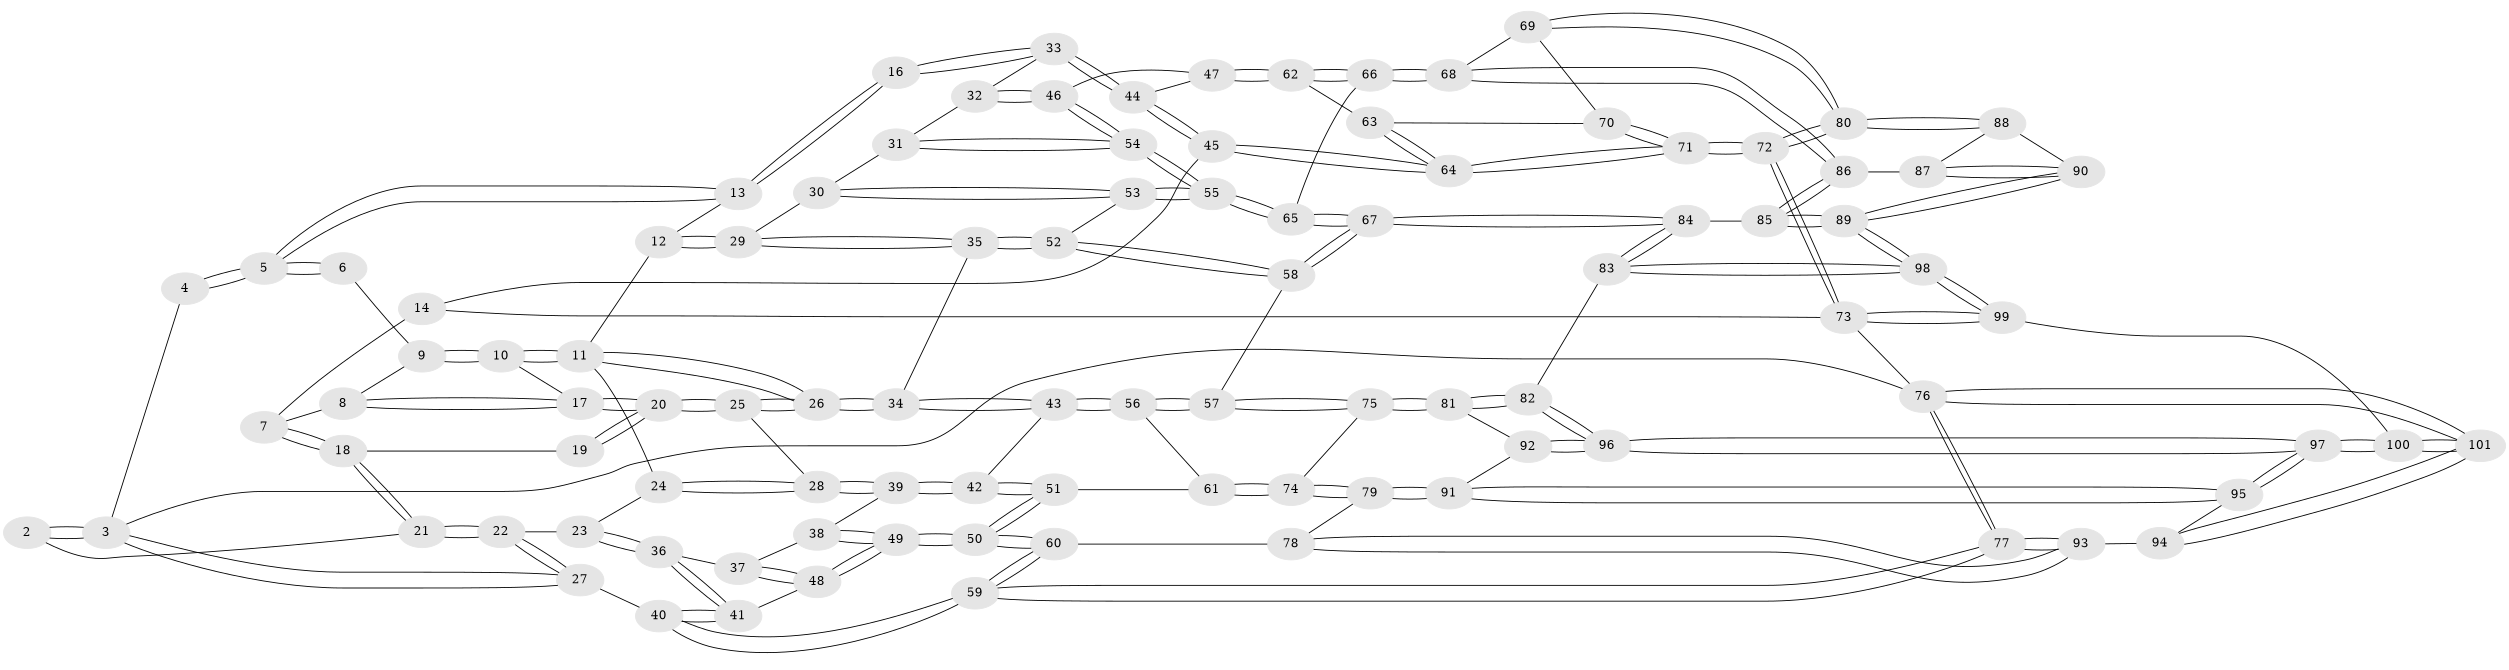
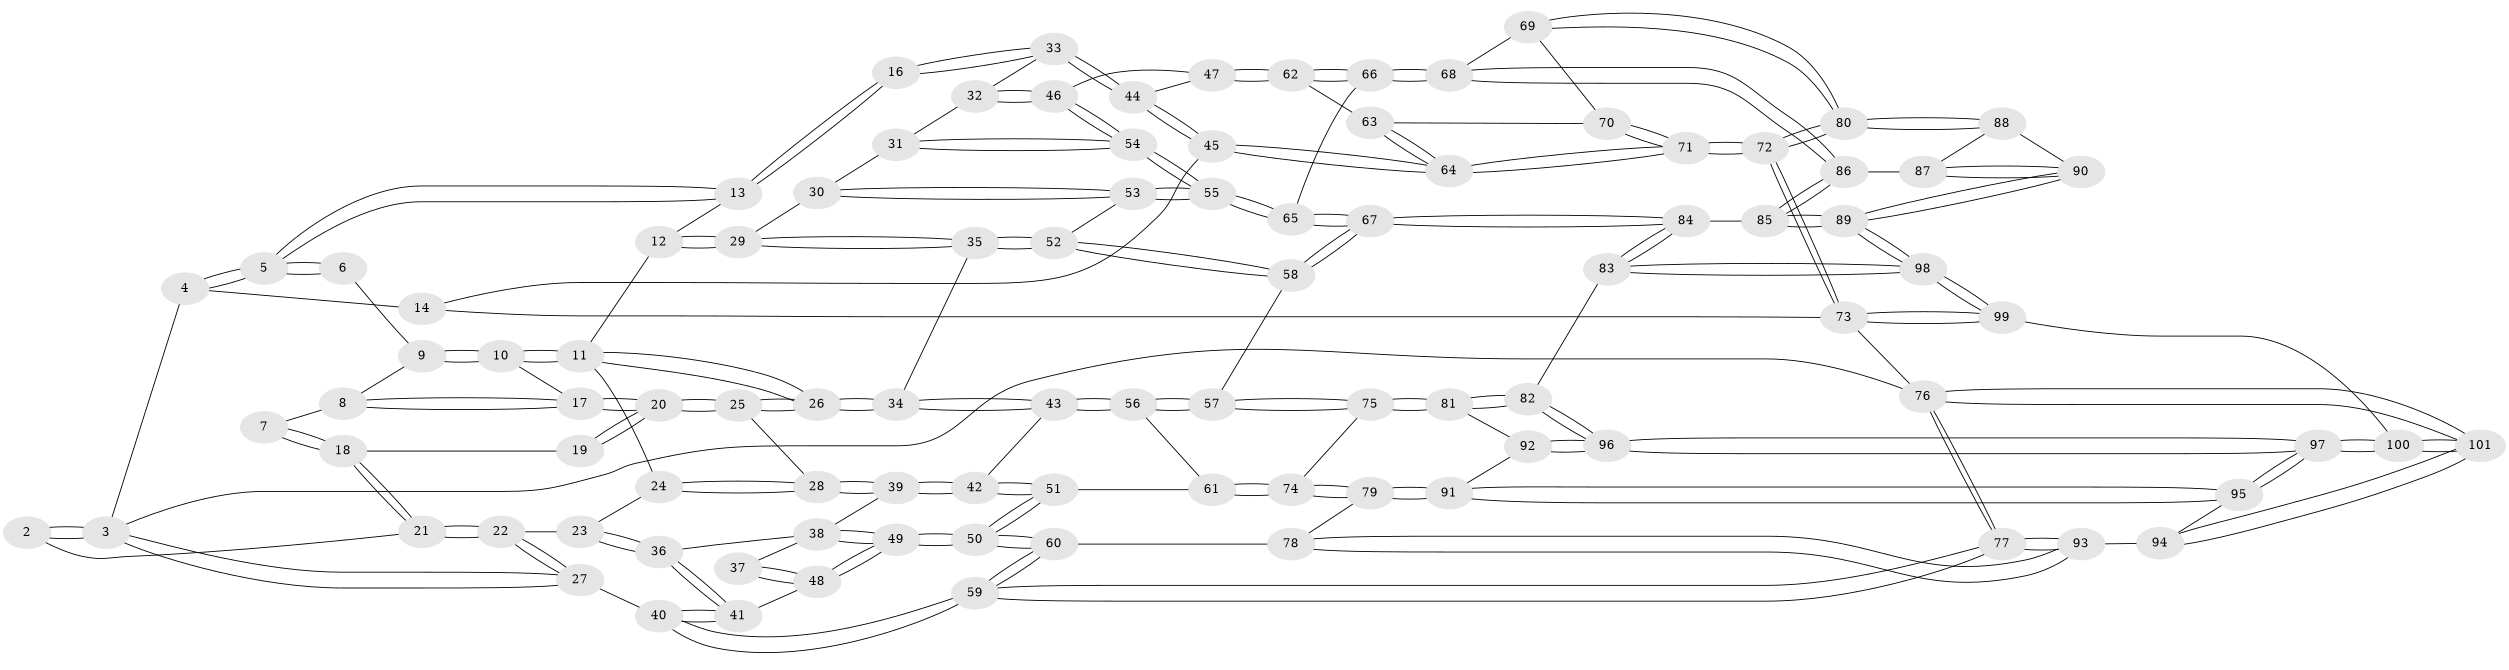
  graph {
    rankdir=LR
    node [color=gray90 style=filled]
    2
    3
    21
    7
    8
    18
    4
    27
    76
    22
    5
    14
    40
    77
    101
    6
    13
    45
    73
    9
    16
    10
    17
    19
    20
    11
    12
    26
    24
    29
    34
    30
    35
    33
    64
    99
    44
    25
    28
    23
    36
    37
    41
    39
    43
    59
    42
    31
    53
    52
    32
    54
    55
    46
    47
    56
    58
    38
    48
    49
    50
    51
    60
    61
    57
    62
    71
    63
    66
    78
    74
    67
    65
    75
    81
    84
    93
    79
    70
    68
    72
    69
    86
    85
    80
    87
    88
    100
    91
    82
    92
    94
    95
    90
    83
    96
    98
    97
    89
    2 -- 3
    2 -- 3
    2 -- 21
    3 -- 4
    3 -- 27
    3 -- 27
    3 -- 76
    21 -- 22
    21 -- 22
    7 -- 8
    7 -- 18
    7 -- 18
    8 -- 9
    8 -- 17
    8 -- 17
    18 -- 21
    18 -- 21
    18 -- 19
    4 -- 5
    4 -- 5
-   7 -- 14
+   4 -- 14
    27 -- 40
    76 -- 77
    76 -- 77
    76 -- 101
    76 -- 101
    22 -- 27
    22 -- 27
    22 -- 23
    5 -- 6
    5 -- 6
    5 -- 13
    5 -- 13
    14 -- 45
    14 -- 73
    40 -- 41
    40 -- 41
    40 -- 59
    40 -- 59
    77 -- 93
    77 -- 93
    6 -- 9
    13 -- 16
    13 -- 16
    45 -- 64
    45 -- 64
    73 -- 76
    73 -- 99
    73 -- 99
    9 -- 10
    9 -- 10
    16 -- 33
    16 -- 33
    10 -- 17
    10 -- 11
    10 -- 11
    17 -- 20
    17 -- 20
    19 -- 20
    19 -- 20
    20 -- 25
    20 -- 25
    11 -- 12
    11 -- 26
    11 -- 26
    11 -- 24
    12 -- 13
    12 -- 29
    12 -- 29
    26 -- 34
    26 -- 34
    24 -- 28
    24 -- 28
    29 -- 30
    29 -- 35
    29 -- 35
    34 -- 35
    34 -- 43
    34 -- 43
    30 -- 31
    30 -- 53
    30 -- 53
    35 -- 52
    35 -- 52
    33 -- 44
    33 -- 44
    64 -- 71
    64 -- 71
    99 -- 100
    44 -- 45
    44 -- 45
    44 -- 47
    25 -- 26
    25 -- 26
    25 -- 28
    28 -- 39
    28 -- 39
    23 -- 24
    23 -- 36
    23 -- 36
-   36 -- 37
+   36 -- 38
    36 -- 41
    36 -- 41
    37 -- 38
    37 -- 48
    37 -- 48
    41 -- 48
    39 -- 42
    39 -- 42
    43 -- 56
    43 -- 56
    59 -- 77
    59 -- 77
    59 -- 60
    59 -- 60
    42 -- 43
    42 -- 51
    42 -- 51
    31 -- 32
    31 -- 54
    31 -- 54
    53 -- 55
    53 -- 55
    52 -- 53
    52 -- 58
    52 -- 58
    32 -- 33
    32 -- 46
    32 -- 46
    54 -- 55
    54 -- 55
    55 -- 65
    55 -- 65
    46 -- 54
    46 -- 54
    46 -- 47
    47 -- 62
    47 -- 62
    56 -- 61
    56 -- 57
    56 -- 57
    58 -- 67
    58 -- 67
    38 -- 39
    38 -- 49
    38 -- 49
    48 -- 49
    48 -- 49
    49 -- 50
    49 -- 50
    50 -- 51
    50 -- 51
    50 -- 60
    50 -- 60
    51 -- 61
    60 -- 78
    61 -- 74
    61 -- 74
    57 -- 58
    57 -- 75
    57 -- 75
    62 -- 63
    62 -- 66
    62 -- 66
    71 -- 72
    71 -- 72
    63 -- 64
    63 -- 64
    63 -- 70
    66 -- 68
    66 -- 68
    78 -- 93
    78 -- 93
    78 -- 79
    74 -- 75
    74 -- 79
    74 -- 79
    67 -- 84
    67 -- 84
    65 -- 66
    65 -- 67
    65 -- 67
    75 -- 81
    75 -- 81
    81 -- 82
    81 -- 82
    81 -- 92
    84 -- 85
    93 -- 94
    79 -- 91
    79 -- 91
    70 -- 71
    70 -- 71
    68 -- 69
    68 -- 86
    68 -- 86
    72 -- 73
    72 -- 73
    72 -- 80
    72 -- 80
    69 -- 70
    69 -- 80
    69 -- 80
    86 -- 87
    85 -- 86
    85 -- 86
    85 -- 89
    85 -- 89
    80 -- 88
    80 -- 88
    87 -- 88
    87 -- 90
    87 -- 90
    88 -- 90
    100 -- 101
    100 -- 101
    91 -- 92
    91 -- 95
    91 -- 95
    82 -- 83
    82 -- 96
    82 -- 96
    92 -- 96
    92 -- 96
    94 -- 101
    94 -- 101
    94 -- 95
    95 -- 97
    95 -- 97
    83 -- 84
    83 -- 84
    83 -- 98
    83 -- 98
    96 -- 97
    96 -- 97
    98 -- 99
    98 -- 99
    97 -- 100
    97 -- 100
    89 -- 90
    89 -- 90
    89 -- 98
    89 -- 98
  }
